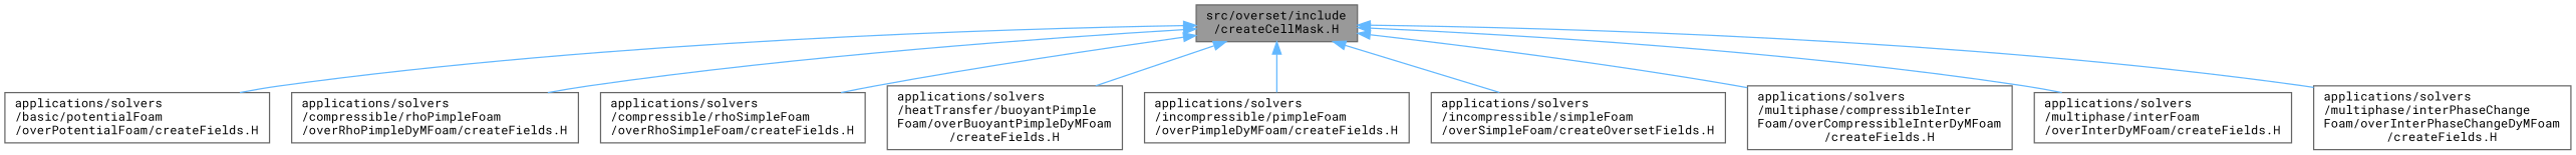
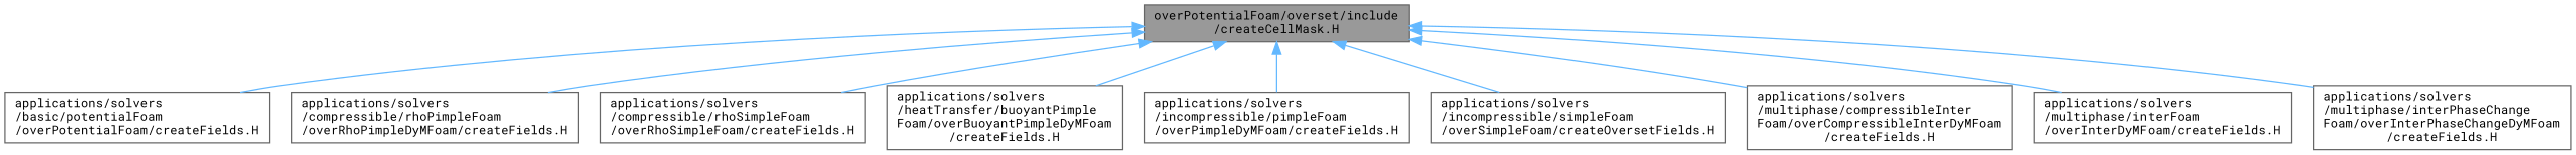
  digraph {
    fontname="Roboto Mono"
    node [color=grey40 fillcolor=white fontname="Roboto Mono" fontsize=10 shape=box style=filled]
    edge [color=steelblue1 dir=back fontname="Roboto Mono" fontsize=10 labelfontname=Helvetica labelfontsize=10 style=solid]
-   n1 [color=gray40 fillcolor=grey60 fontcolor=black height=0.2 label="src/overset/include\l/createCellMask.H" width=0.4]
+   n1 [color=gray40 fillcolor=grey60 fontcolor=black height=0.2 label="overPotentialFoam/overset/include\l/createCellMask.H" width=0.4]
    n2 [height=0.2 label="applications/solvers\l/basic/potentialFoam\l/overPotentialFoam/createFields.H" width=0.4]
    n3 [height=0.2 label="applications/solvers\l/compressible/rhoPimpleFoam\l/overRhoPimpleDyMFoam/createFields.H" width=0.4]
    n4 [height=0.2 label="applications/solvers\l/compressible/rhoSimpleFoam\l/overRhoSimpleFoam/createFields.H" width=0.4]
    n5 [height=0.2 label="applications/solvers\l/heatTransfer/buoyantPimple\lFoam/overBuoyantPimpleDyMFoam\l/createFields.H" width=0.4]
    n6 [height=0.2 label="applications/solvers\l/incompressible/pimpleFoam\l/overPimpleDyMFoam/createFields.H" width=0.4]
    n7 [height=0.2 label="applications/solvers\l/incompressible/simpleFoam\l/overSimpleFoam/createOversetFields.H" width=0.4]
    n8 [height=0.2 label="applications/solvers\l/multiphase/compressibleInter\lFoam/overCompressibleInterDyMFoam\l/createFields.H" width=0.4]
    n9 [height=0.2 label="applications/solvers\l/multiphase/interFoam\l/overInterDyMFoam/createFields.H" width=0.4]
    n10 [height=0.2 label="applications/solvers\l/multiphase/interPhaseChange\lFoam/overInterPhaseChangeDyMFoam\l/createFields.H" width=0.4]
    n1 -> n2
    n1 -> n3
    n1 -> n4
    n1 -> n5
    n1 -> n6
    n1 -> n7
    n1 -> n8
    n1 -> n9
    n1 -> n10
  }
